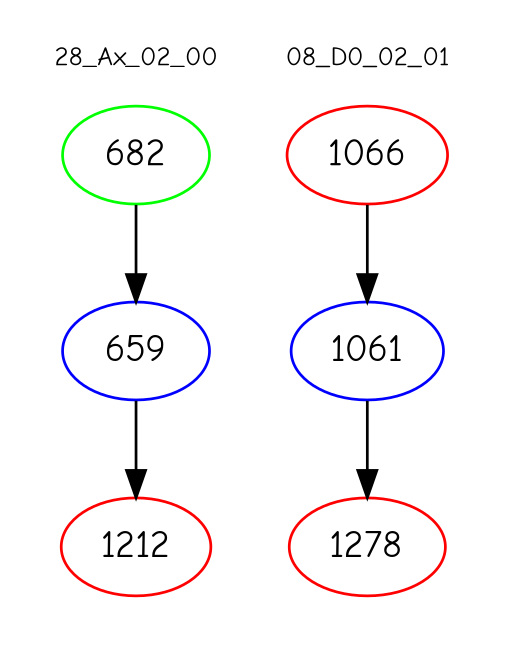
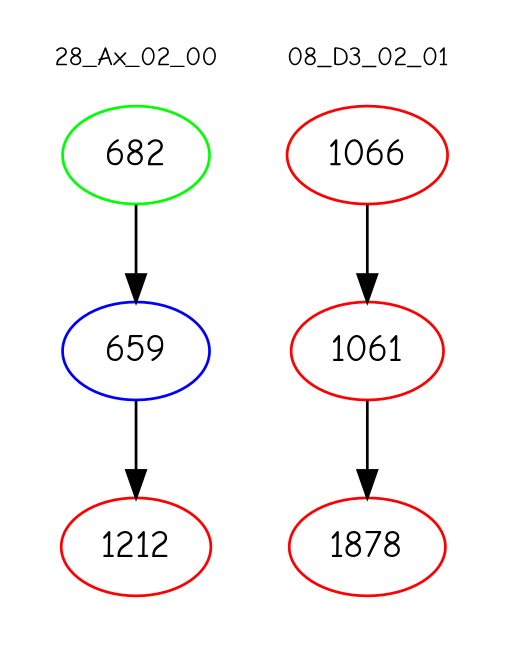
  digraph {
    fontname="Comic Neue"
    node [color=red fontname="Comic Neue"]
    edge [color=black fontname="Comic Neue"]
    n1 [color=green label=682]
    n2 [color=blue label=659]
    n3 [label=1212]
    n4 [label=1066]
-   n5 [color=blue label=1061]
-   n6 [label=1278]
+   n5 [label=1061]
+   n6 [label=1878]
    subgraph cluster_1 {
      color=white
      fontsize=10
      label="28_Ax_02_00"
      n1
      n2
      n3
    }
    subgraph cluster_2 {
      color=white
      fontsize=10
-     label="08_D0_02_01"
+     label="08_D3_02_01"
      n4
      n5
      n6
    }
    n1 -> n2
    n2 -> n3
    n4 -> n5
    n5 -> n6
  }
